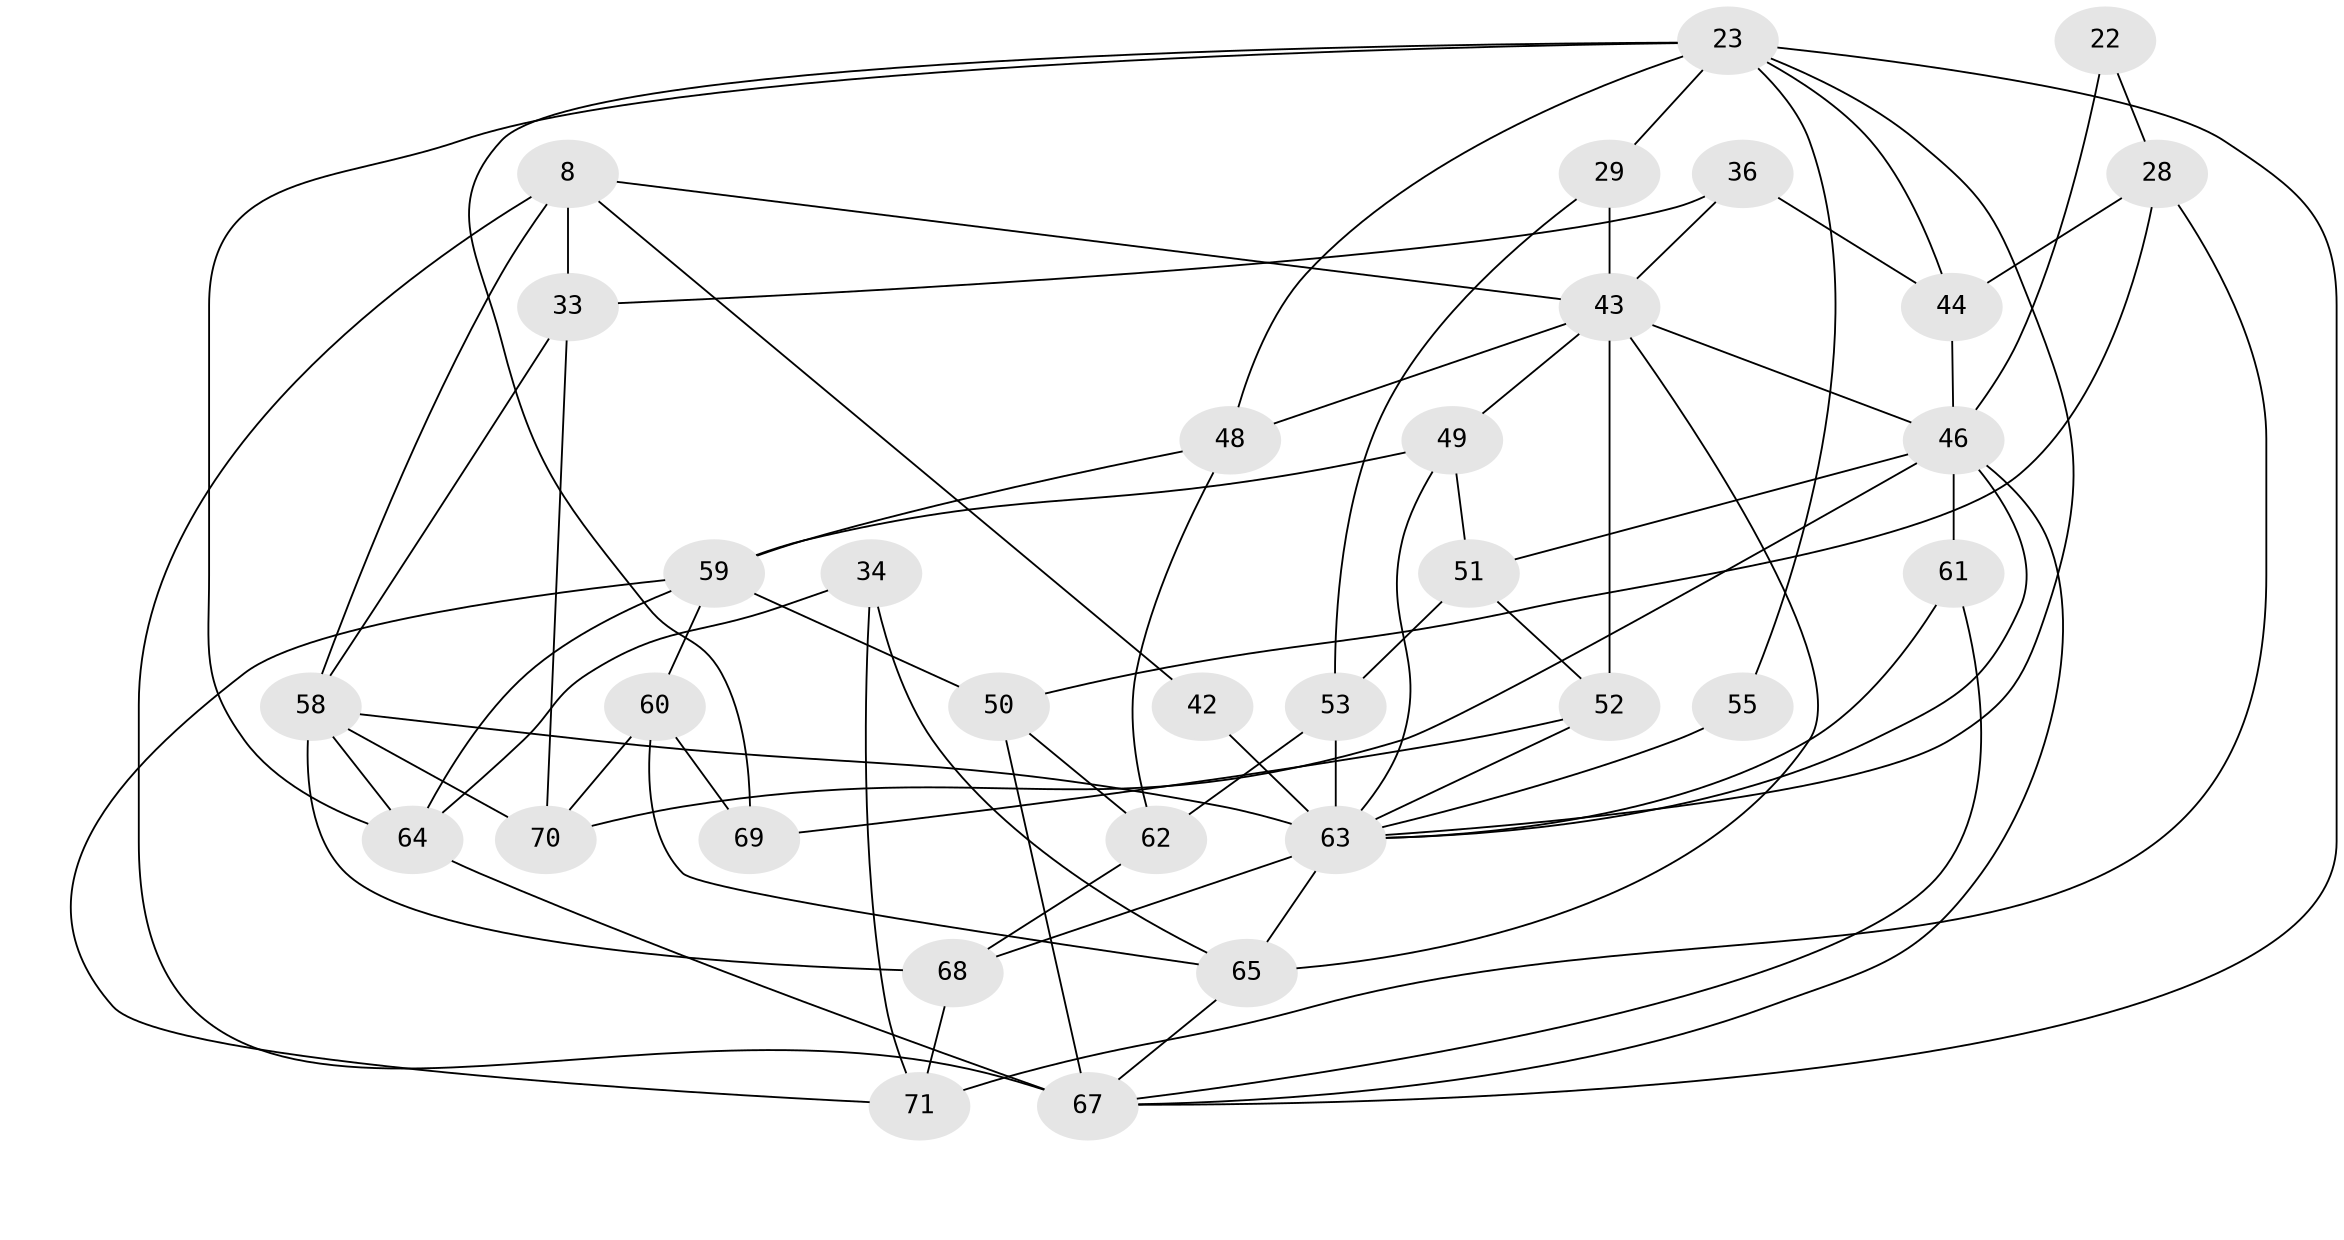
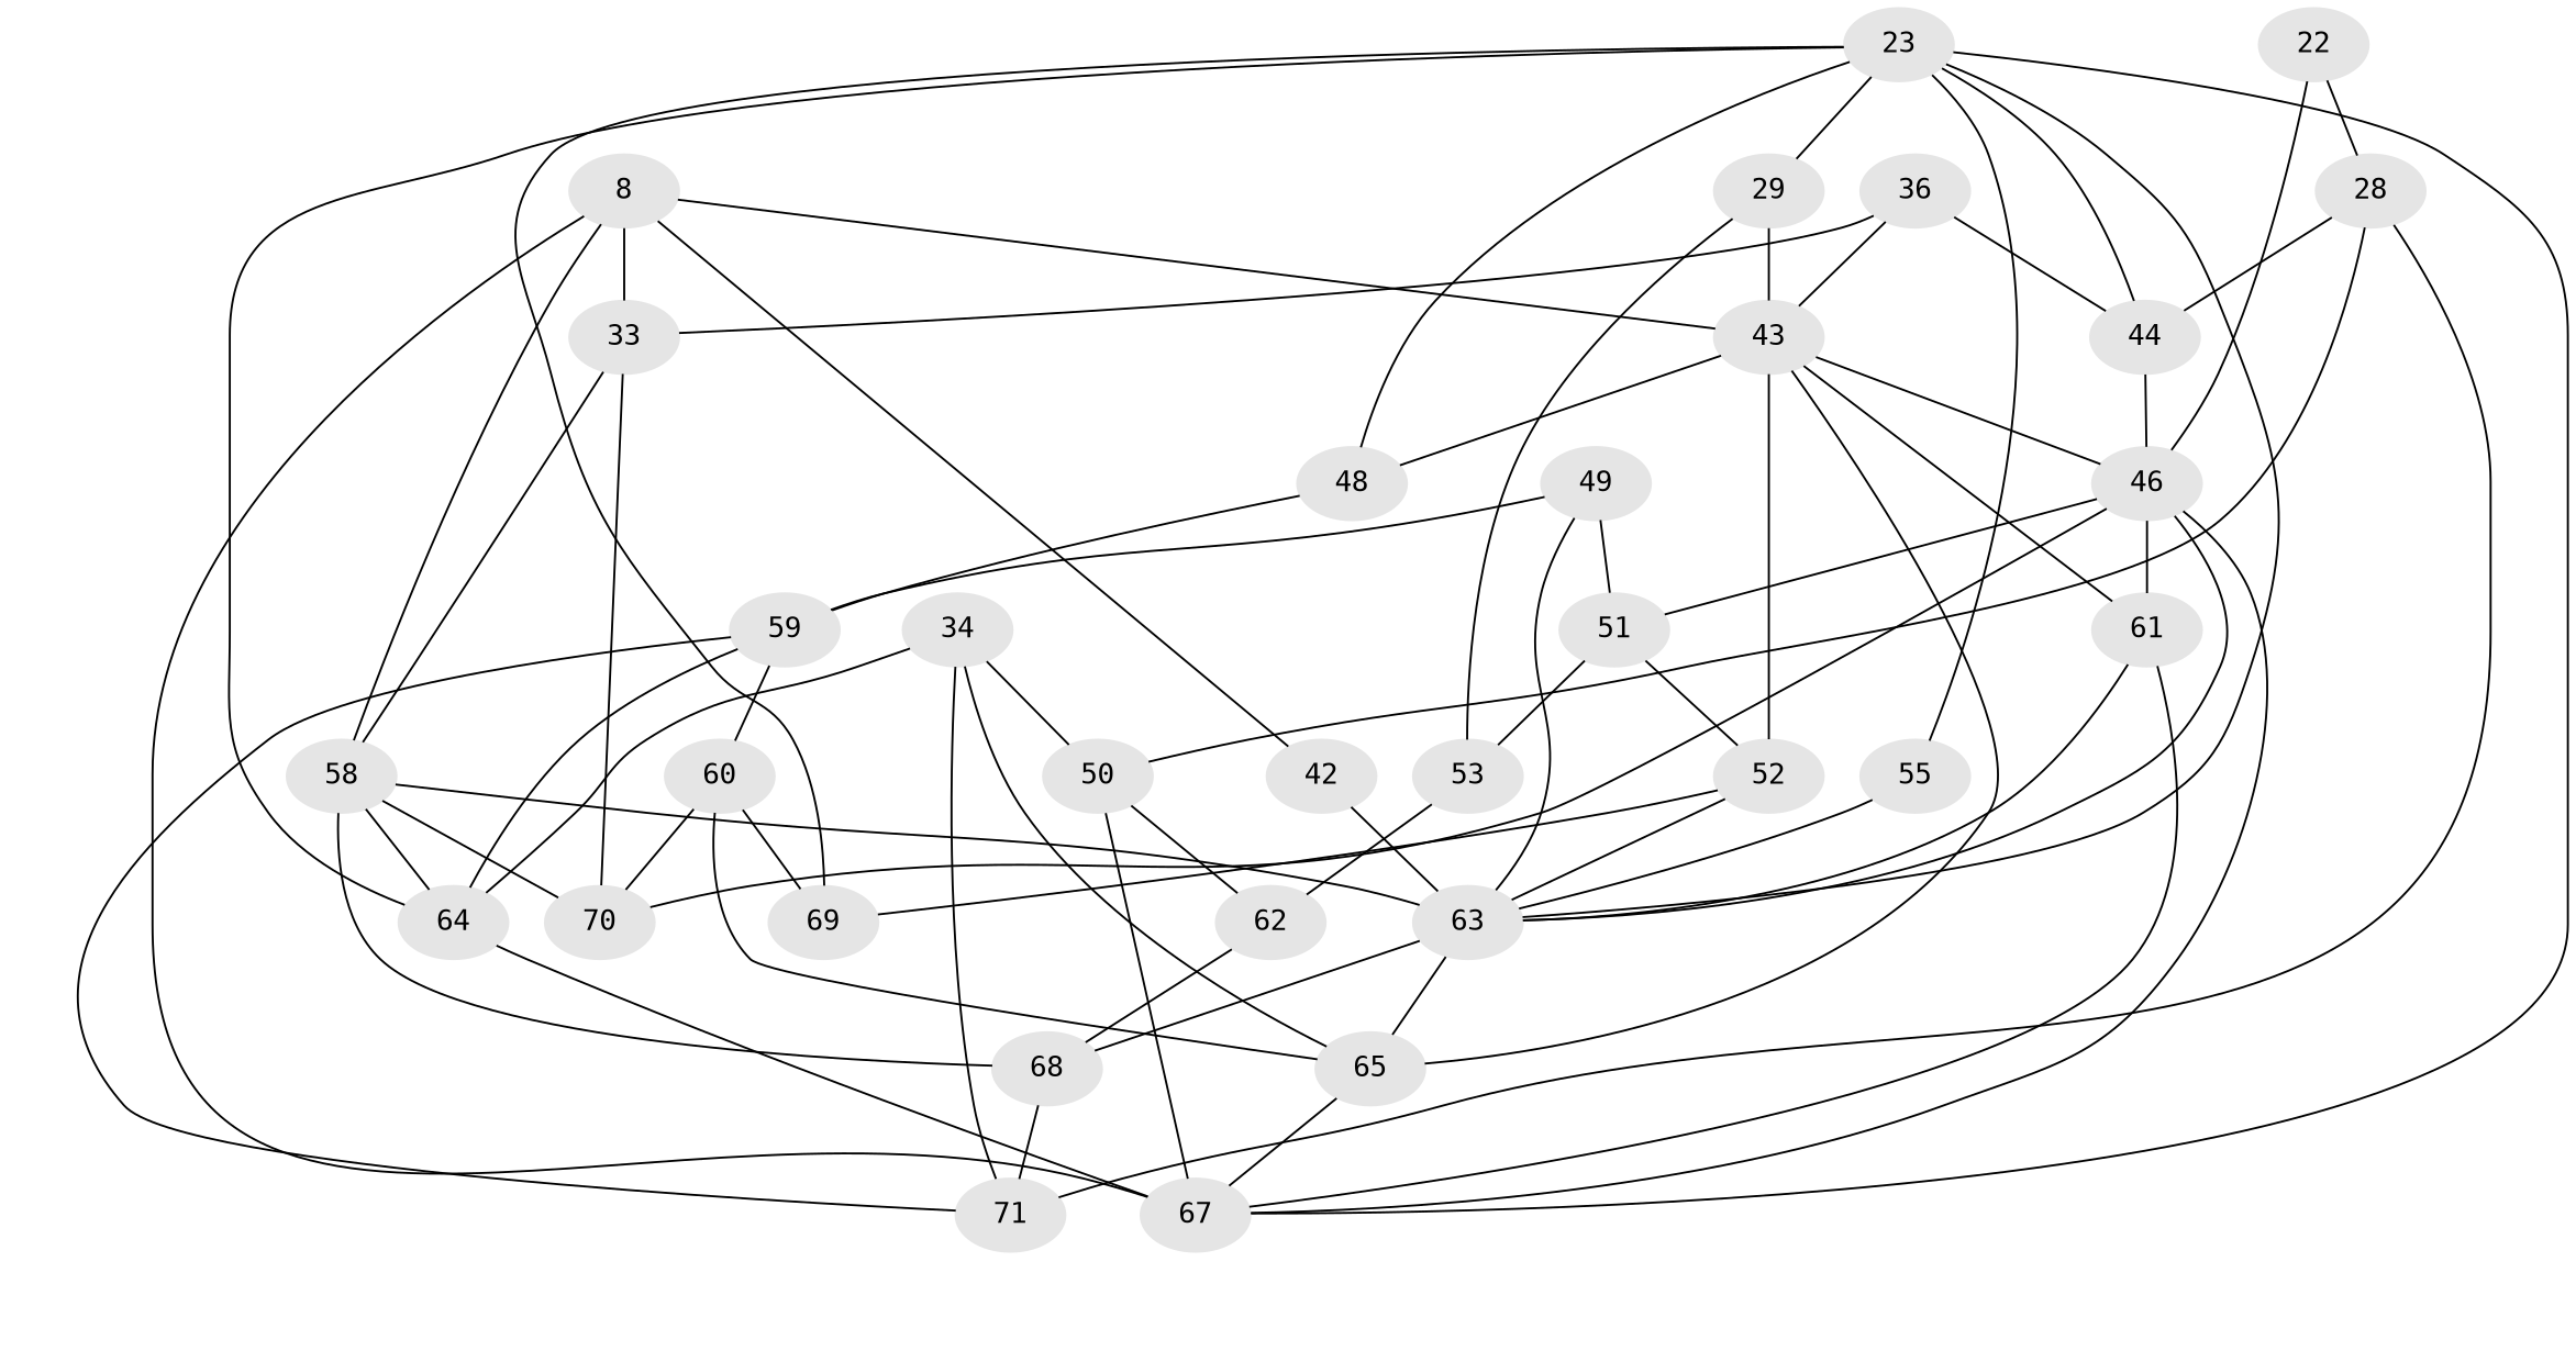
  graph {
    fontname="DejaVu Sans Mono"
    node [color=gray90 fontname="DejaVu Sans Mono" style=filled]
    edge [fontname="DejaVu Sans Mono"]
    8 [super="+4"]
    n2 [label=33 super="+32"]
    42
    43 [super="+15+38"]
    58 [super="+41+54"]
    67 [super="+10+20+57"]
    70
    63 [super="+21+47+56"]
    46 [super="+1+14+37"]
    48
    65 [super="+25"]
    49
    52
    64 [super="+16"]
    68 [super="+26"]
    28 [super="+13"]
    44 [super="+35"]
    50
    71
    22
    51
    61
    23 [super="+19"]
    29
    55
    69
    53
    62 [super="+9"]
    59 [super="+40"]
    34
    36
    60
    8 -- n2 [weight=2]
    8 -- 42
    8 -- 43
    8 -- 58
    8 -- 67
    n2 -- 58 [weight=2]
    n2 -- 70
    42 -- 63 [weight=3]
    43 -- 46 [weight=2]
    43 -- 48
    43 -- 65
-   43 -- 49
+   43 -- 61
    43 -- 52
    58 -- 70
    58 -- 63
    58 -- 64 [weight=2]
    58 -- 68 [weight=4]
    63 -- 65 [weight=2]
    63 -- 68 [weight=2]
    46 -- 67
    46 -- 70
    46 -- 63
    46 -- 51
    46 -- 61 [weight=2]
-   48 -- 62
    48 -- 59
    65 -- 67
    49 -- 63
    49 -- 51
    49 -- 59
    52 -- 63
    52 -- 69
    64 -- 67 [weight=2]
    68 -- 71
    28 -- 44 [weight=2]
    28 -- 50
    28 -- 71
    44 -- 46
    50 -- 67
    50 -- 62
    22 -- 46 [weight=2]
    22 -- 28 [weight=2]
    51 -- 52
    51 -- 53
    61 -- 67
    61 -- 63
    23 -- 67
    23 -- 63
    23 -- 48
    23 -- 64
    23 -- 44
    23 -- 29
    23 -- 55
    23 -- 69
    29 -- 43 [weight=2]
    29 -- 53
    55 -- 63 [weight=3]
-   53 -- 63
    53 -- 62
    62 -- 68
    59 -- 64 [weight=2]
    59 -- 71
    59 -- 60
    34 -- 65
    34 -- 64
-   59 -- 50
+   34 -- 50
    34 -- 71
    36 -- n2
    36 -- 43
    36 -- 44 [weight=2]
    60 -- 70
    60 -- 65
    60 -- 69
  }
